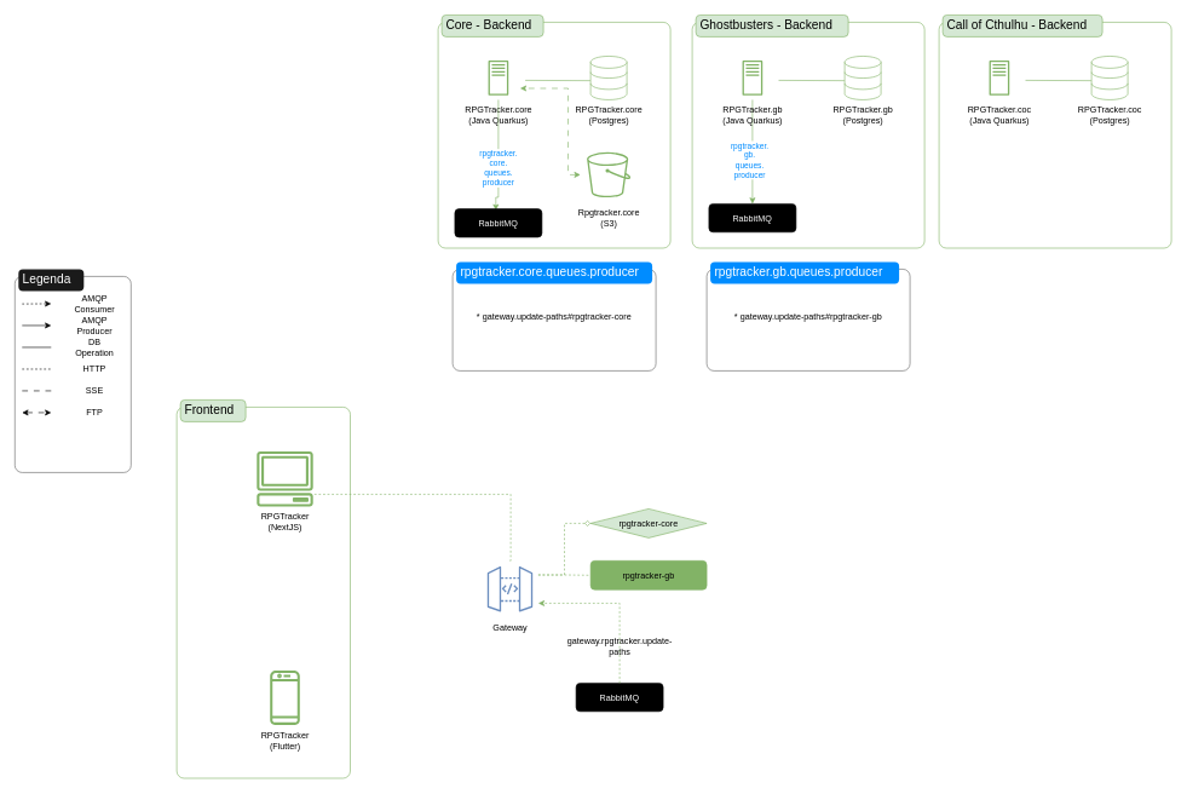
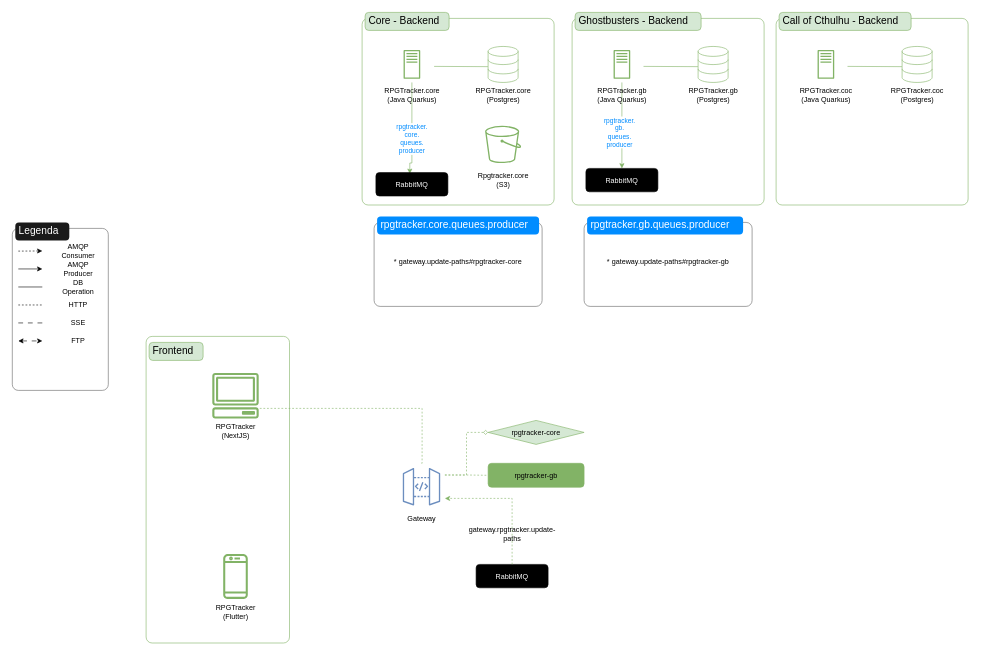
  <mxCell id="0" />
  <mxCell id="1" parent="0" />
  <mxCell id="2" value="" style="shape=mxgraph.mockup.containers.marginRect;rectMarginTop=10;strokeColor=#82b366;strokeWidth=1;dashed=0;rounded=1;arcSize=5;recursiveResize=0;html=1;whiteSpace=wrap;fillColor=none;" vertex="1" parent="1"><mxGeometry x="243" y="550" width="239" height="521" as="geometry" /></mxCell>
- <mxCell id="3" value="Frontend" style="shape=rect;strokeColor=#82b366;fillColor=#d5e8d4;strokeWidth=1;dashed=0;rounded=1;arcSize=20;fontSize=17;spacing=2;spacingTop=-2;align=left;autosize=1;spacingLeft=4;resizeWidth=0;resizeHeight=0;perimeter=none;html=1;whiteSpace=wrap;" vertex="1" parent="2"><mxGeometry x="5" width="90" height="30" as="geometry" /></mxCell>
+ <mxCell id="3" value="Frontend" style="shape=rect;strokeColor=#82b366;fillColor=#d5e8d4;strokeWidth=1;dashed=0;rounded=1;arcSize=20;fontSize=17;spacing=2;spacingTop=-2;align=left;autosize=1;spacingLeft=4;resizeWidth=0;resizeHeight=0;perimeter=none;html=1;whiteSpace=wrap;" vertex="1" parent="2"><mxGeometry x="5" y="20" width="90" height="30" as="geometry" /></mxCell>
  <mxCell id="4" value="RPGTracker&lt;br&gt;(NextJS)" style="sketch=0;outlineConnect=0;fillColor=#82B366;strokeColor=#82b366;dashed=0;verticalLabelPosition=bottom;verticalAlign=top;align=center;html=1;fontSize=12;fontStyle=0;aspect=fixed;pointerEvents=1;shape=mxgraph.aws4.client;" vertex="1" parent="2"><mxGeometry x="110" y="71" width="78" height="76" as="geometry" /></mxCell>
  <mxCell id="5" value="RPGTracker&lt;br&gt;(Flutter)" style="sketch=0;outlineConnect=0;fillColor=#82B366;strokeColor=#82b366;dashed=0;verticalLabelPosition=bottom;verticalAlign=top;align=center;html=1;fontSize=12;fontStyle=0;aspect=fixed;pointerEvents=1;shape=mxgraph.aws4.mobile_client;" vertex="1" parent="2"><mxGeometry x="128.5" y="371" width="41" height="78" as="geometry" /></mxCell>
  <mxCell id="6" value="" style="shape=mxgraph.mockup.containers.marginRect;rectMarginTop=10;strokeColor=#666666;strokeWidth=1;dashed=0;rounded=1;arcSize=5;recursiveResize=0;html=1;whiteSpace=wrap;" vertex="1" parent="1"><mxGeometry x="20" y="370" width="160" height="280" as="geometry" /></mxCell>
  <mxCell id="7" value="Legenda" style="shape=rect;strokeColor=none;fillColor=#1A1A1A;strokeWidth=1;dashed=0;rounded=1;arcSize=20;fontColor=#ffffff;fontSize=17;spacing=2;spacingTop=-2;align=left;autosize=1;spacingLeft=4;resizeWidth=0;resizeHeight=0;perimeter=none;html=1;whiteSpace=wrap;" vertex="1" parent="6"><mxGeometry x="5" width="90" height="30" as="geometry" /></mxCell>
  <mxCell id="8" value="AMQP Consumer" style="text;html=1;strokeColor=none;fillColor=none;align=center;verticalAlign=middle;whiteSpace=wrap;rounded=0;" vertex="1" parent="6"><mxGeometry x="80" y="32.86" width="60" height="30" as="geometry" /></mxCell>
  <mxCell id="9" value="" style="endArrow=classic;html=1;rounded=0;endFill=1;" edge="1" parent="6"><mxGeometry width="50" height="50" relative="1" as="geometry"><mxPoint x="10" y="77.58" as="sourcePoint" /><mxPoint x="50" y="77.58" as="targetPoint" /></mxGeometry></mxCell>
  <mxCell id="10" value="" style="endArrow=classic;dashed=1;html=1;rounded=0;endFill=1;" edge="1" parent="6"><mxGeometry width="50" height="50" relative="1" as="geometry"><mxPoint x="10" y="47.87" as="sourcePoint" /><mxPoint x="50" y="47.58" as="targetPoint" /></mxGeometry></mxCell>
  <mxCell id="11" value="AMQP Producer" style="text;html=1;strokeColor=none;fillColor=none;align=center;verticalAlign=middle;whiteSpace=wrap;rounded=0;" vertex="1" parent="6"><mxGeometry x="80" y="62.86" width="60" height="30" as="geometry" /></mxCell>
  <mxCell id="12" value="DB Operation" style="text;html=1;strokeColor=none;fillColor=none;align=center;verticalAlign=middle;whiteSpace=wrap;rounded=0;" vertex="1" parent="6"><mxGeometry x="80" y="92.86" width="60" height="30" as="geometry" /></mxCell>
  <mxCell id="13" value="" style="endArrow=none;html=1;rounded=0;endFill=0;" edge="1" parent="6"><mxGeometry width="50" height="50" relative="1" as="geometry"><mxPoint x="10" y="107.63" as="sourcePoint" /><mxPoint x="50" y="107.63" as="targetPoint" /></mxGeometry></mxCell>
  <mxCell id="14" value="HTTP" style="text;html=1;strokeColor=none;fillColor=none;align=center;verticalAlign=middle;whiteSpace=wrap;rounded=0;" vertex="1" parent="6"><mxGeometry x="80" y="122.86" width="60" height="30" as="geometry" /></mxCell>
  <mxCell id="15" value="" style="endArrow=none;html=1;rounded=0;endFill=0;dashed=1;" edge="1" parent="6"><mxGeometry width="50" height="50" relative="1" as="geometry"><mxPoint x="10" y="137.64" as="sourcePoint" /><mxPoint x="50" y="137.64" as="targetPoint" /></mxGeometry></mxCell>
  <mxCell id="16" value="SSE" style="text;html=1;strokeColor=none;fillColor=none;align=center;verticalAlign=middle;whiteSpace=wrap;rounded=0;" vertex="1" parent="6"><mxGeometry x="80" y="152.86" width="60" height="30" as="geometry" /></mxCell>
  <mxCell id="17" value="" style="endArrow=none;html=1;rounded=0;endFill=0;dashed=1;dashPattern=8 8;" edge="1" parent="6"><mxGeometry width="50" height="50" relative="1" as="geometry"><mxPoint x="10" y="167.56" as="sourcePoint" /><mxPoint x="50" y="167.56" as="targetPoint" /></mxGeometry></mxCell>
  <mxCell id="18" value="FTP" style="text;html=1;strokeColor=none;fillColor=none;align=center;verticalAlign=middle;whiteSpace=wrap;rounded=0;" vertex="1" parent="6"><mxGeometry x="80" y="182.86" width="60" height="30" as="geometry" /></mxCell>
  <mxCell id="19" value="" style="endArrow=classic;html=1;rounded=0;endFill=1;dashed=1;dashPattern=8 8;startArrow=classic;startFill=1;" edge="1" parent="6"><mxGeometry width="50" height="50" relative="1" as="geometry"><mxPoint x="10" y="197.56" as="sourcePoint" /><mxPoint x="50" y="197.56" as="targetPoint" /></mxGeometry></mxCell>
  <mxCell id="20" style="edgeStyle=orthogonalEdgeStyle;rounded=0;orthogonalLoop=1;jettySize=auto;html=1;exitX=0.5;exitY=0;exitDx=0;exitDy=0;exitPerimeter=0;endArrow=none;endFill=0;dashed=1;fillColor=#d5e8d4;strokeColor=#82b366;" edge="1" parent="1" source="41" target="4"><mxGeometry relative="1" as="geometry"><Array as="points"><mxPoint x="703" y="772" /><mxPoint x="703" y="680" /></Array></mxGeometry></mxCell>
  <mxCell id="21" value="&lt;font style=&quot;font-size: 12px;&quot;&gt;&lt;span style=&quot;background-color: rgb(255, 255, 255);&quot;&gt;* gateway.update-paths#rpgtracker-core&lt;/span&gt;&lt;/font&gt;&lt;span style=&quot;background-color: rgb(255, 255, 255);&quot;&gt;&lt;br&gt;&lt;/span&gt;" style="shape=mxgraph.mockup.containers.marginRect;rectMarginTop=10;strokeColor=#666666;strokeWidth=1;dashed=0;rounded=1;arcSize=5;recursiveResize=0;html=1;whiteSpace=wrap;" vertex="1" parent="1"><mxGeometry x="623" y="360" width="280" height="150" as="geometry" /></mxCell>
  <mxCell id="22" value="rpgtracker.core.queues.producer" style="shape=rect;strokeColor=none;fillColor=#008cff;strokeWidth=1;dashed=0;rounded=1;arcSize=20;fontColor=#ffffff;fontSize=17;spacing=2;spacingTop=-2;align=left;autosize=1;spacingLeft=4;resizeWidth=0;resizeHeight=0;perimeter=none;html=1;whiteSpace=wrap;" vertex="1" parent="21"><mxGeometry x="5" width="270" height="30" as="geometry" /></mxCell>
  <mxCell id="23" value="" style="shape=mxgraph.mockup.containers.marginRect;rectMarginTop=10;strokeColor=#82B366;strokeWidth=1;dashed=0;rounded=1;arcSize=5;recursiveResize=0;html=1;whiteSpace=wrap;fillColor=none;" vertex="1" parent="1"><mxGeometry x="603" y="20" width="320" height="321" as="geometry" /></mxCell>
  <mxCell id="24" value="Core - Backend" style="shape=rect;strokeColor=#82b366;fillColor=#d5e8d4;strokeWidth=1;dashed=0;rounded=1;arcSize=20;fontSize=17;spacing=2;spacingTop=-2;align=left;autosize=1;spacingLeft=4;resizeWidth=0;resizeHeight=0;perimeter=none;html=1;whiteSpace=wrap;" vertex="1" parent="23"><mxGeometry x="5" width="140" height="30" as="geometry" /></mxCell>
  <mxCell id="25" value="RPGTracker.core&lt;br&gt;(Java Quarkus)" style="sketch=0;outlineConnect=0;strokeColor=#82b366;fillColor=none;dashed=0;verticalLabelPosition=bottom;verticalAlign=top;align=center;html=1;fontSize=12;fontStyle=0;aspect=fixed;shape=mxgraph.aws4.resourceIcon;resIcon=mxgraph.aws4.traditional_server;" vertex="1" parent="23"><mxGeometry x="53" y="56.75" width="60" height="60" as="geometry" /></mxCell>
  <mxCell id="26" value="&lt;span style=&quot;background-color: rgb(255, 255, 255);&quot;&gt;RPGTracker.core&lt;br&gt;(Postgres)&lt;/span&gt;" style="html=1;verticalLabelPosition=bottom;align=center;labelBackgroundColor=#ffffff;verticalAlign=top;strokeWidth=1;strokeColor=#82b366;shadow=0;dashed=0;shape=mxgraph.ios7.icons.data;fillColor=none;" vertex="1" parent="23"><mxGeometry x="210" y="56.75" width="50" height="60" as="geometry" /></mxCell>
  <mxCell id="27" value="" style="endArrow=none;html=1;rounded=0;entryX=-0.006;entryY=0.561;entryDx=0;entryDy=0;entryPerimeter=0;strokeColor=#82B366;endFill=0;" edge="1" parent="23" target="26"><mxGeometry width="50" height="50" relative="1" as="geometry"><mxPoint x="120" y="90" as="sourcePoint" /><mxPoint x="-190" y="-89.25" as="targetPoint" /></mxGeometry></mxCell>
  <mxCell id="28" style="edgeStyle=orthogonalEdgeStyle;rounded=0;orthogonalLoop=1;jettySize=auto;html=1;startArrow=classic;startFill=1;endArrow=none;endFill=0;fillColor=#d5e8d4;strokeColor=#82b366;exitX=0.471;exitY=0.051;exitDx=0;exitDy=0;exitPerimeter=0;" edge="1" parent="23" source="30" target="25"><mxGeometry relative="1" as="geometry"><Array as="points"><mxPoint x="80" y="251" /><mxPoint x="83" y="251" /></Array><mxPoint x="79" y="261" as="sourcePoint" /></mxGeometry></mxCell>
  <mxCell id="29" value="rpgtracker.&lt;br&gt;core.&lt;br&gt;queues.&lt;br&gt;producer" style="edgeLabel;html=1;align=center;verticalAlign=middle;resizable=0;points=[];fontColor=#008CFF;" vertex="1" connectable="0" parent="28"><mxGeometry x="-0.206" y="1" relative="1" as="geometry"><mxPoint as="offset" /></mxGeometry></mxCell>
  <mxCell id="30" value="&lt;font color=&quot;#ffffff&quot;&gt;RabbitMQ&lt;/font&gt;" style="rounded=1;whiteSpace=wrap;html=1;fillColor=#000000;" vertex="1" parent="23"><mxGeometry x="23" y="267" width="120" height="39" as="geometry" /></mxCell>
- <mxCell id="31" style="edgeStyle=orthogonalEdgeStyle;rounded=0;orthogonalLoop=1;jettySize=auto;html=1;exitX=0;exitY=0.5;exitDx=0;exitDy=0;exitPerimeter=0;endArrow=classic;endFill=1;dashed=1;dashPattern=8 8;fillColor=#d5e8d4;strokeColor=#82b366;startArrow=classic;startFill=1;" edge="1" parent="23" source="32" target="25"><mxGeometry relative="1" as="geometry"><Array as="points"><mxPoint x="179" y="220" /><mxPoint x="179" y="101" /></Array></mxGeometry></mxCell>
  <mxCell id="32" value="Rpgtracker.core&lt;br&gt;(S3)" style="sketch=0;points=[[0,0,0],[0.25,0,0],[0.5,0,0],[0.75,0,0],[1,0,0],[0,1,0],[0.25,1,0],[0.5,1,0],[0.75,1,0],[1,1,0],[0,0.25,0],[0,0.5,0],[0,0.75,0],[1,0.25,0],[1,0.5,0],[1,0.75,0]];outlineConnect=0;gradientDirection=north;fillColor=none;strokeColor=#82b366;dashed=0;verticalLabelPosition=bottom;verticalAlign=top;align=center;html=1;fontSize=12;fontStyle=0;aspect=fixed;shape=mxgraph.aws4.resourceIcon;resIcon=mxgraph.aws4.s3;" vertex="1" parent="23"><mxGeometry x="196" y="181" width="78" height="78" as="geometry" /></mxCell>
  <mxCell id="33" value="" style="shape=mxgraph.mockup.containers.marginRect;rectMarginTop=10;strokeColor=#82b366;strokeWidth=1;dashed=0;rounded=1;arcSize=5;recursiveResize=0;html=1;whiteSpace=wrap;fillColor=none;" vertex="1" parent="1"><mxGeometry x="953" y="20" width="320" height="321" as="geometry" /></mxCell>
  <mxCell id="34" value="Ghostbusters - Backend" style="shape=rect;strokeColor=#82b366;fillColor=#d5e8d4;strokeWidth=1;dashed=0;rounded=1;arcSize=20;fontSize=17;spacing=2;spacingTop=-2;align=left;autosize=1;spacingLeft=4;resizeWidth=0;resizeHeight=0;perimeter=none;html=1;whiteSpace=wrap;" vertex="1" parent="33"><mxGeometry x="5" width="210" height="30" as="geometry" /></mxCell>
  <mxCell id="35" style="edgeStyle=orthogonalEdgeStyle;rounded=0;orthogonalLoop=1;jettySize=auto;html=1;entryX=0.5;entryY=0;entryDx=0;entryDy=0;fillColor=#d5e8d4;strokeColor=#82b366;" edge="1" parent="33" source="36" target="39"><mxGeometry relative="1" as="geometry" /></mxCell>
  <mxCell id="36" value="RPGTracker.gb&lt;br&gt;(Java Quarkus)" style="sketch=0;outlineConnect=0;strokeColor=#82b366;fillColor=none;dashed=0;verticalLabelPosition=bottom;verticalAlign=top;align=center;html=1;fontSize=12;fontStyle=0;aspect=fixed;shape=mxgraph.aws4.resourceIcon;resIcon=mxgraph.aws4.traditional_server;" vertex="1" parent="33"><mxGeometry x="53" y="56.75" width="60" height="60" as="geometry" /></mxCell>
  <mxCell id="37" value="RPGTracker.gb&lt;br&gt;(Postgres)" style="html=1;verticalLabelPosition=bottom;align=center;labelBackgroundColor=#ffffff;verticalAlign=top;strokeWidth=1;strokeColor=#82b366;shadow=0;dashed=0;shape=mxgraph.ios7.icons.data;fillColor=none;" vertex="1" parent="33"><mxGeometry x="210" y="56.75" width="50" height="60" as="geometry" /></mxCell>
  <mxCell id="38" value="" style="endArrow=none;html=1;rounded=0;entryX=-0.006;entryY=0.561;entryDx=0;entryDy=0;entryPerimeter=0;strokeColor=#82B366;endFill=0;" edge="1" parent="33" target="37"><mxGeometry width="50" height="50" relative="1" as="geometry"><mxPoint x="119" y="90" as="sourcePoint" /><mxPoint x="-190" y="-89.25" as="targetPoint" /></mxGeometry></mxCell>
  <mxCell id="39" value="&lt;font color=&quot;#ffffff&quot;&gt;RabbitMQ&lt;/font&gt;" style="rounded=1;whiteSpace=wrap;html=1;fillColor=#000000;" vertex="1" parent="33"><mxGeometry x="23" y="260" width="120" height="39" as="geometry" /></mxCell>
  <mxCell id="40" value="rpgtracker.&lt;br&gt;gb.&lt;br&gt;queues.&lt;br&gt;producer" style="edgeLabel;html=1;align=center;verticalAlign=middle;resizable=0;points=[];fontColor=#008CFF;" vertex="1" connectable="0" parent="33"><mxGeometry x="89.997" y="189.998" as="geometry"><mxPoint x="-11" y="10" as="offset" /></mxGeometry></mxCell>
  <mxCell id="41" value="Gateway" style="sketch=0;points=[[0,0,0],[0.25,0,0],[0.5,0,0],[0.75,0,0],[1,0,0],[0,1,0],[0.25,1,0],[0.5,1,0],[0.75,1,0],[1,1,0],[0,0.25,0],[0,0.5,0],[0,0.75,0],[1,0.25,0],[1,0.5,0],[1,0.75,0]];outlineConnect=0;gradientDirection=north;fillColor=none;strokeColor=#6c8ebf;dashed=0;verticalLabelPosition=bottom;verticalAlign=top;align=center;html=1;fontSize=12;fontStyle=0;aspect=fixed;shape=mxgraph.aws4.resourceIcon;resIcon=mxgraph.aws4.api_gateway;" vertex="1" parent="1"><mxGeometry x="663" y="771.5" width="78" height="78" as="geometry" /></mxCell>
  <mxCell id="42" value="" style="shape=mxgraph.mockup.containers.marginRect;rectMarginTop=10;strokeColor=#82b366;strokeWidth=1;dashed=0;rounded=1;arcSize=5;recursiveResize=0;html=1;whiteSpace=wrap;fillColor=none;" vertex="1" parent="1"><mxGeometry x="1293" y="20" width="320" height="321" as="geometry" /></mxCell>
  <mxCell id="43" value="Call of Cthulhu - Backend" style="shape=rect;strokeColor=#82b366;fillColor=#d5e8d4;strokeWidth=1;dashed=0;rounded=1;arcSize=20;fontSize=17;spacing=2;spacingTop=-2;align=left;autosize=1;spacingLeft=4;resizeWidth=0;resizeHeight=0;perimeter=none;html=1;whiteSpace=wrap;" vertex="1" parent="42"><mxGeometry x="5" width="220" height="30" as="geometry" /></mxCell>
  <mxCell id="44" value="RPGTracker.coc&lt;br&gt;(Java Quarkus)" style="sketch=0;outlineConnect=0;strokeColor=#82b366;fillColor=none;dashed=0;verticalLabelPosition=bottom;verticalAlign=top;align=center;html=1;fontSize=12;fontStyle=0;aspect=fixed;shape=mxgraph.aws4.resourceIcon;resIcon=mxgraph.aws4.traditional_server;" vertex="1" parent="42"><mxGeometry x="53" y="56.75" width="60" height="60" as="geometry" /></mxCell>
  <mxCell id="45" value="RPGTracker.coc&lt;br&gt;(Postgres)" style="html=1;verticalLabelPosition=bottom;align=center;labelBackgroundColor=#ffffff;verticalAlign=top;strokeWidth=1;strokeColor=#82b366;shadow=0;dashed=0;shape=mxgraph.ios7.icons.data;fillColor=none;" vertex="1" parent="42"><mxGeometry x="210" y="56.75" width="50" height="60" as="geometry" /></mxCell>
  <mxCell id="46" value="" style="endArrow=none;html=1;rounded=0;entryX=-0.006;entryY=0.561;entryDx=0;entryDy=0;entryPerimeter=0;strokeColor=#82B366;endFill=0;" edge="1" parent="42" target="45"><mxGeometry width="50" height="50" relative="1" as="geometry"><mxPoint x="119" y="90" as="sourcePoint" /><mxPoint x="-190" y="-89.25" as="targetPoint" /></mxGeometry></mxCell>
  <mxCell id="47" value="&lt;font&gt;rpgtracker-core&lt;/font&gt;" style="rhombus;whiteSpace=wrap;html=1;fillColor=#d5e8d4;strokeColor=#82b366;" vertex="1" parent="1"><mxGeometry x="813" y="700" width="160" height="40" as="geometry" /></mxCell>
  <mxCell id="48" value="&lt;font&gt;rpgtracker-gb&lt;/font&gt;" style="rounded=1;whiteSpace=wrap;html=1;fillColor=#82b366;strokeColor=#82b366;" vertex="1" parent="1"><mxGeometry x="813" y="771.5" width="160" height="40" as="geometry" /></mxCell>
  <mxCell id="49" style="edgeStyle=orthogonalEdgeStyle;rounded=0;orthogonalLoop=1;jettySize=auto;html=1;exitX=1;exitY=0.25;exitDx=0;exitDy=0;exitPerimeter=0;entryX=0;entryY=0.5;entryDx=0;entryDy=0;endArrow=none;endFill=0;dashed=1;fillColor=#d5e8d4;strokeColor=#82b366;" edge="1" parent="1" source="41" target="48"><mxGeometry relative="1" as="geometry"><mxPoint x="751" y="840" as="sourcePoint" /><mxPoint x="823" y="900" as="targetPoint" /></mxGeometry></mxCell>
  <mxCell id="50" style="edgeStyle=orthogonalEdgeStyle;rounded=0;orthogonalLoop=1;jettySize=auto;html=1;exitX=1;exitY=0.25;exitDx=0;exitDy=0;exitPerimeter=0;entryX=0;entryY=0.5;entryDx=0;entryDy=0;endArrow=diamond;endFill=0;dashed=1;fillColor=#d5e8d4;strokeColor=#82b366;" edge="1" parent="1" source="41" target="47"><mxGeometry relative="1" as="geometry"><mxPoint x="723" y="720" as="sourcePoint" /><mxPoint x="795" y="780" as="targetPoint" /></mxGeometry></mxCell>
  <mxCell id="51" value="&lt;font style=&quot;font-size: 12px;&quot;&gt;&lt;span style=&quot;background-color: rgb(255, 255, 255);&quot;&gt;* gateway.update-paths#rpgtracker-gb&lt;/span&gt;&lt;/font&gt;&lt;span style=&quot;background-color: rgb(255, 255, 255);&quot;&gt;&lt;br&gt;&lt;/span&gt;" style="shape=mxgraph.mockup.containers.marginRect;rectMarginTop=10;strokeColor=#666666;strokeWidth=1;dashed=0;rounded=1;arcSize=5;recursiveResize=0;html=1;whiteSpace=wrap;" vertex="1" parent="1"><mxGeometry x="973" y="360" width="280" height="150" as="geometry" /></mxCell>
  <mxCell id="52" value="rpgtracker.gb.queues.producer" style="shape=rect;strokeColor=none;fillColor=#008cff;strokeWidth=1;dashed=0;rounded=1;arcSize=20;fontColor=#ffffff;fontSize=17;spacing=2;spacingTop=-2;align=left;autosize=1;spacingLeft=4;resizeWidth=0;resizeHeight=0;perimeter=none;html=1;whiteSpace=wrap;" vertex="1" parent="51"><mxGeometry x="5" width="260" height="30" as="geometry" /></mxCell>
  <mxCell id="53" value="&lt;span style=&quot;color: rgb(0, 0, 0); font-size: 12px; text-wrap: wrap;&quot;&gt;gateway.rpgtracker.update-paths&lt;/span&gt;" style="edgeLabel;html=1;align=center;verticalAlign=middle;resizable=0;points=[];fontColor=#008CFF;" vertex="1" connectable="0" parent="1"><mxGeometry x="852.997" y="889.998" as="geometry" /></mxCell>
  <mxCell id="54" value="&lt;font color=&quot;#ffffff&quot;&gt;RabbitMQ&lt;/font&gt;" style="rounded=1;whiteSpace=wrap;html=1;fillColor=#000000;" vertex="1" parent="1"><mxGeometry x="793" y="940" width="120" height="39" as="geometry" /></mxCell>
  <mxCell id="55" style="edgeStyle=orthogonalEdgeStyle;rounded=0;orthogonalLoop=1;jettySize=auto;html=1;exitX=0.5;exitY=0;exitDx=0;exitDy=0;entryX=1;entryY=0.75;entryDx=0;entryDy=0;entryPerimeter=0;fillColor=#d5e8d4;strokeColor=#82b366;dashed=1;" edge="1" parent="1" source="54" target="41"><mxGeometry relative="1" as="geometry" /></mxCell>
